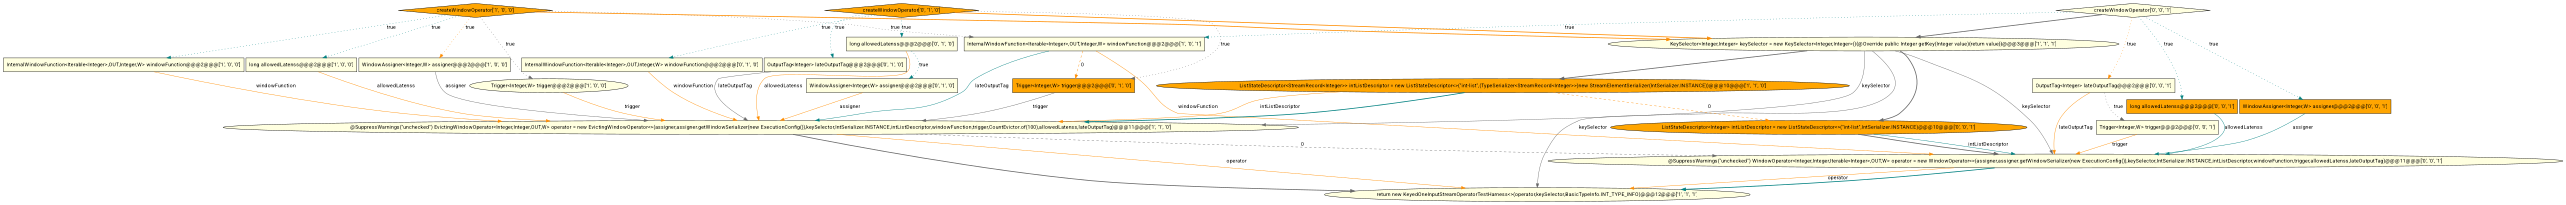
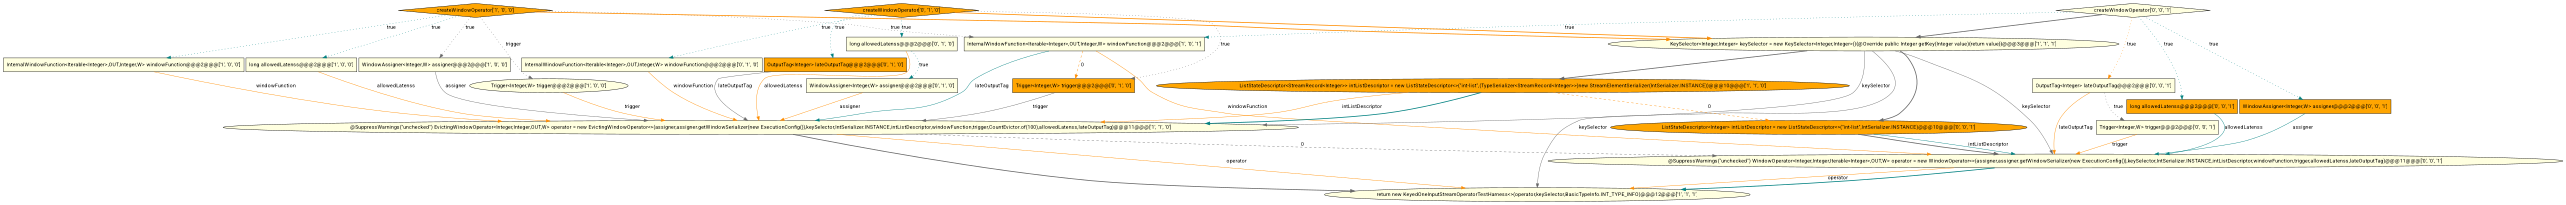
  digraph {
    fontname=Roboto
    node [fillcolor=lightyellow fontname=Roboto shape=box style=filled]
    edge [color=darkorange fontname=Roboto style=solid]
    n1 [label="@SuppressWarnings(\"unchecked\") EvictingWindowOperator<Integer,Integer,OUT,W> operator = new EvictingWindowOperator<>(assigner,assigner.getWindowSerializer(new ExecutionConfig()),keySelector,IntSerializer.INSTANCE,intListDescriptor,windowFunction,trigger,CountEvictor.of(100),allowedLatenss,lateOutputTag)@@@11@@@['1', '1', '0']" shape=ellipse]
    n2 [label="@SuppressWarnings(\"unchecked\") WindowOperator<Integer,Integer,Iterable<Integer>,OUT,W> operator = new WindowOperator<>(assigner,assigner.getWindowSerializer(new ExecutionConfig()),keySelector,IntSerializer.INSTANCE,intListDescriptor,windowFunction,trigger,allowedLatenss,lateOutputTag)@@@11@@@['0', '0', '1']" shape=ellipse]
    n3 [label="return new KeyedOneInputStreamOperatorTestHarness<>(operator,keySelector,BasicTypeInfo.INT_TYPE_INFO)@@@12@@@['1', '1', '1']" shape=ellipse]
    n4 [label="createWindowOperator['0', '0', '1']" shape=diamond]
    n5 [label="InternalWindowFunction<Iterable<Integer>,OUT,Integer,W> windowFunction@@@2@@@['1', '0', '1']"]
    n6 [label="KeySelector<Integer,Integer> keySelector = new KeySelector<Integer,Integer>(){@Override public Integer getKey(Integer value){return value}}@@@3@@@['1', '1', '1']" shape=ellipse]
    n7 [label="OutputTag<Integer> lateOutputTag@@@2@@@['0', '0', '1']"]
    n8 [fillcolor=orange label="long allowedLatenss@@@2@@@['0', '0', '1']"]
    n9 [fillcolor=orange label="WindowAssigner<Integer,W> assigner@@@2@@@['0', '0', '1']"]
    n10 [fillcolor=orange label="Trigger<Integer,W> trigger@@@2@@@['0', '1', '0']"]
    n11 [fillcolor=orange label="ListStateDescriptor<Integer> intListDescriptor = new ListStateDescriptor<>(\"int-list\",IntSerializer.INSTANCE)@@@10@@@['0', '0', '1']" shape=ellipse]
    n12 [fillcolor=orange label="ListStateDescriptor<StreamRecord<Integer>> intListDescriptor = new ListStateDescriptor<>(\"int-list\",(TypeSerializer<StreamRecord<Integer>>)new StreamElementSerializer(IntSerializer.INSTANCE))@@@10@@@['1', '1', '0']" shape=ellipse]
    n13 [label="Trigger<Integer,W> trigger@@@2@@@['0', '0', '1']"]
    n14 [label="InternalWindowFunction<Iterable<Integer>,OUT,Integer,W> windowFunction@@@2@@@['1', '0', '0']"]
-   n15 [label="OutputTag<Integer> lateOutputTag@@@2@@@['0', '1', '0']"]
+   n15 [fillcolor=orange label="OutputTag<Integer> lateOutputTag@@@2@@@['0', '1', '0']"]
    n16 [label="long allowedLatenss@@@2@@@['0', '1', '0']"]
    n17 [label="WindowAssigner<Integer,W> assigner@@@2@@@['0', '1', '0']"]
    n18 [label="long allowedLatenss@@@2@@@['1', '0', '0']"]
    n19 [label="InternalWindowFunction<Iterable<Integer>,OUT,Integer,W> windowFunction@@@2@@@['0', '1', '0']"]
    n20 [fillcolor=orange label="createWindowOperator['0', '1', '0']" shape=diamond]
    n21 [label="WindowAssigner<Integer,W> assigner@@@2@@@['1', '0', '0']"]
    n22 [fillcolor=orange label="createWindowOperator['1', '0', '0']" shape=diamond]
    n23 [label="Trigger<Integer,W> trigger@@@2@@@['1', '0', '0']" shape=ellipse]
    n1 -> n2 [color=gray40 label=0 style=dashed]
    n1 -> n3 [color=gray40 style=bold]
    n1 -> n3 [label=operator]
    n2 -> n3 [label=operator]
    n2 -> n3 [color=teal style=bold]
    n4 -> n5 [color=teal label=true style=dotted]
    n4 -> n6 [color=gray40 style=bold]
    n4 -> n7 [label=true style=dotted]
    n4 -> n8 [color=teal label=true style=dotted]
    n4 -> n9 [color=teal label=true style=dotted]
    n5 -> n1 [color=teal label=lateOutputTag]
    n5 -> n2 [label=windowFunction]
    n5 -> n10 [label=0 style=dashed]
    n6 -> n1 [color=gray40 label=keySelector]
    n6 -> n2 [color=gray40 label=keySelector]
    n6 -> n3 [color=gray40 label=keySelector]
    n6 -> n11 [color=gray40 style=bold]
    n6 -> n12 [color=gray40 style=bold]
    n7 -> n2 [label=lateOutputTag]
    n7 -> n13 [color=gray40 label=true style=dotted]
    n8 -> n2 [color=teal label=allowedLatenss]
    n9 -> n2 [color=teal label=assigner]
    n10 -> n1 [color=gray40 label=trigger]
    n11 -> n2 [color=gray40 style=bold]
    n11 -> n2 [color=teal label=intListDescriptor]
    n12 -> n1 [color=teal style=bold]
    n12 -> n1 [label=intListDescriptor]
    n12 -> n11 [label=0 style=dashed]
    n13 -> n2 [label=trigger]
    n14 -> n1 [label=windowFunction]
    n15 -> n1 [color=gray40 label=lateOutputTag]
    n16 -> n1 [label=allowedLatenss]
    n16 -> n17 [color=teal label=true style=dotted]
    n17 -> n1 [label=assigner]
    n18 -> n1 [label=allowedLatenss]
    n19 -> n1 [label=windowFunction]
    n20 -> n6 [style=bold]
    n20 -> n10 [color=gray40 label=true style=dotted]
    n20 -> n15 [color=teal label=true style=dotted]
    n20 -> n16 [color=teal label=true style=dotted]
    n20 -> n19 [color=teal label=true style=dotted]
    n21 -> n1 [color=gray40 label=assigner]
    n22 -> n5 [color=gray40 label=true style=dotted]
    n22 -> n6 [style=bold]
    n22 -> n14 [color=teal label=true style=dotted]
    n22 -> n18 [color=teal label=true style=dotted]
-   n22 -> n21 [label=true style=dotted]
-   n22 -> n23 [color=gray40 label=true style=dotted]
+   n22 -> n21 [color=gray40 label=true style=dotted]
+   n22 -> n23 [color=gray40 label=trigger style=dotted]
    n23 -> n1 [label=trigger]
  }
